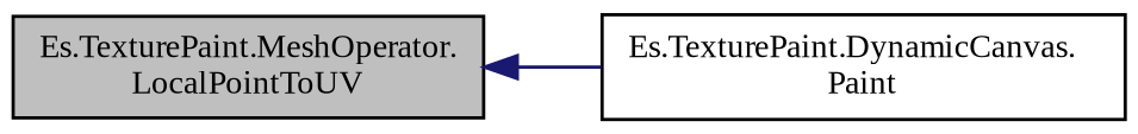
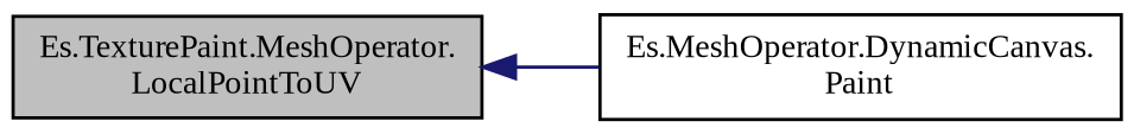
  digraph {
    rankdir=LR
    fontname="Liberation Serif"
    node [color=black fontname="Liberation Serif" fontsize=10 shape=record style=filled]
    n1 [fillcolor=grey75 fontcolor=black height=0.2 label="Es.TexturePaint.MeshOperator.\lLocalPointToUV" width=0.4]
-   n2 [fillcolor=white height=0.2 label="Es.TexturePaint.DynamicCanvas.\lPaint" width=0.4]
+   n2 [fillcolor=white height=0.2 label="Es.MeshOperator.DynamicCanvas.\lPaint" width=0.4]
    n1 -> n2 [color=midnightblue dir=back fontname="Liberation Serif" fontsize=10 labelfontname=Helvetica labelfontsize=10 style=solid]
  }
